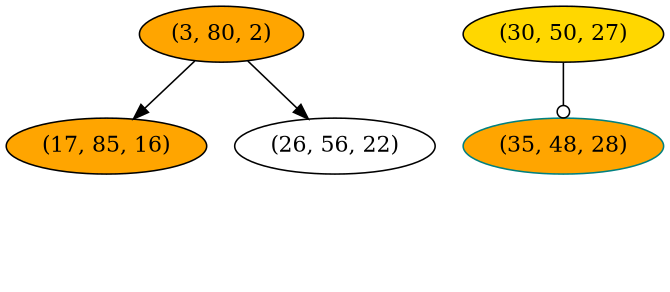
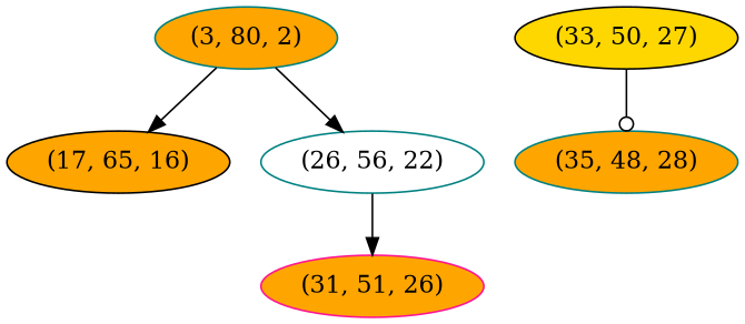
  digraph {
    node [color=teal fillcolor=orange style=filled]
    edge [arrowhead=normal]
-   "(17, 65, 16)" [color=black label="(17, 85, 16)"]
-   "(3, 80, 2)" [color=black]
-   "(26, 56, 22)" [color=black fillcolor=white]
-   "(33, 50, 27)" [color=black fillcolor=gold label="(30, 50, 27)"]
+   "(17, 65, 16)" [color=black]
+   "(3, 80, 2)"
+   "(26, 56, 22)" [fillcolor=white]
+   "(31, 51, 26)" [color=deeppink]
+   "(33, 50, 27)" [color=black fillcolor=gold]
    "(35, 48, 28)"
    "(3, 80, 2)" -> "(17, 65, 16)"
    "(3, 80, 2)" -> "(26, 56, 22)"
+   "(26, 56, 22)" -> "(31, 51, 26)"
    "(33, 50, 27)" -> "(35, 48, 28)" [arrowhead=odot]
  }
